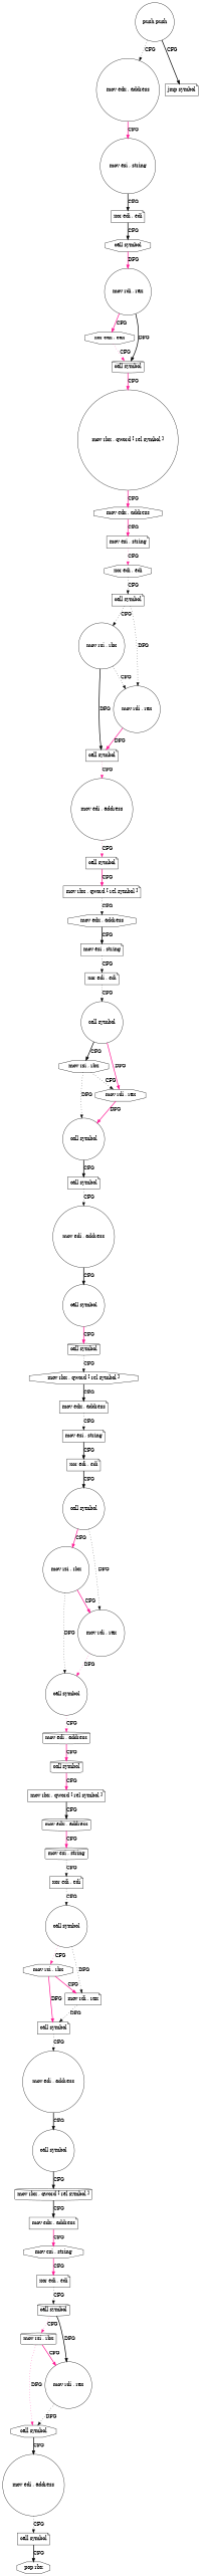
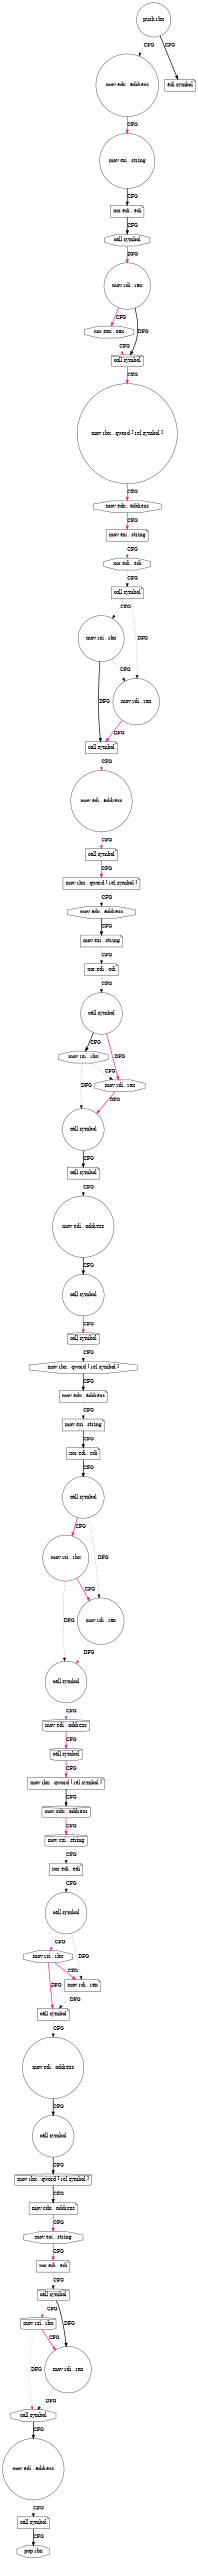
  digraph {
    node [shape=circle]
    edge [color=black style=bold]
-   n1 [label="push push"]
+   n1 [label="push rbx"]
    n2 [label="mov edx , address"]
-   n3 [label="jmp symbol" shape=note]
+   n3 [label="edi symbol" shape=note]
    n4 [label="mov esi , string"]
    n5 [label="xor edi , edi" shape=note]
    n6 [label="call symbol" shape=octagon]
    n7 [label="mov rdi , rax"]
    n8 [label="xor eax , eax" shape=octagon]
    n9 [label="call symbol" shape=cylinder]
    n10 [label="mov rbx , qword [ rel symbol ]"]
    n11 [label="mov edx , address" shape=octagon]
    n12 [label="mov esi , string" shape=note]
    n13 [label="xor edi , edi" shape=octagon]
    n14 [label="call symbol" shape=note]
    n15 [label="mov rsi , rbx"]
    n16 [label="mov rdi , rax"]
    n17 [label="call symbol" shape=note]
    n18 [label="mov edi , address"]
    n19 [label="call symbol" shape=note]
    n20 [label="mov rbx , qword [ rel symbol ]" shape=note]
    n21 [label="mov edx , address" shape=octagon]
    n22 [label="mov esi , string" shape=note]
    n23 [label="xor edi , edi" shape=note]
    n24 [label="call symbol"]
    n25 [label="mov rsi , rbx" shape=octagon]
    n26 [label="mov rdi , rax" shape=octagon]
    n27 [label="call symbol"]
    n28 [label="call symbol" shape=note]
    n29 [label="mov edi , address"]
    n30 [label="call symbol"]
    n31 [label="call symbol" shape=cylinder]
    n32 [label="mov rbx , qword [ rel symbol ]" shape=octagon]
    n33 [label="mov edx , address" shape=note]
    n34 [label="mov esi , string" shape=note]
    n35 [label="xor edi , edi" shape=note]
    n36 [label="call symbol"]
    n37 [label="mov rsi , rbx"]
    n38 [label="mov rdi , rax"]
    n39 [label="call symbol"]
    n40 [label="mov edi , address" shape=cylinder]
    n41 [label="call symbol" shape=cylinder]
    n42 [label="mov rbx , qword [ rel symbol ]" shape=note]
    n43 [label="mov edx , address" shape=cylinder]
    n44 [label="mov esi , string" shape=cylinder]
    n45 [label="xor edi , edi" shape=note]
    n46 [label="call symbol"]
    n47 [label="mov rsi , rbx" shape=octagon]
    n48 [label="mov rdi , rax" shape=note]
    n49 [label="call symbol" shape=note]
    n50 [label="mov edi , address"]
    n51 [label="call symbol"]
    n52 [label="mov rbx , qword [ rel symbol ]" shape=cylinder]
    n53 [label="mov edx , address" shape=note]
    n54 [label="mov esi , string" shape=octagon]
    n55 [label="xor edi , edi" shape=note]
    n56 [label="call symbol" shape=cylinder]
    n57 [label="mov rsi , rbx" shape=cylinder]
    n58 [label="mov rdi , rax"]
    n59 [label="call symbol" shape=octagon]
    n60 [label="mov edi , address"]
    n61 [label="call symbol" shape=note]
    n62 [label="pop rbx" shape=octagon]
    n1 -> n2 [label=CFG style=dotted]
    n1 -> n3 [label=CFG]
    n2 -> n4 [color=deeppink label=CFG]
    n4 -> n5 [label=CFG]
    n5 -> n6 [label=CFG]
    n6 -> n7 [color=deeppink label=DFG]
    n7 -> n8 [color=deeppink label=CFG]
    n7 -> n9 [label=DFG]
    n8 -> n9 [color=deeppink label=CFG style=dotted]
    n9 -> n10 [color=deeppink label=CFG]
    n10 -> n11 [color=deeppink label=CFG]
    n11 -> n12 [color=deeppink label=CFG]
    n12 -> n13 [color=deeppink label=CFG style=dotted]
    n13 -> n14 [label=CFG style=dotted]
    n14 -> n15 [label=CFG style=dotted]
    n14 -> n16 [label=DFG style=dotted]
    n15 -> n16 [label=CFG style=dotted]
    n15 -> n17 [label=DFG]
    n16 -> n17 [color=deeppink label=DFG]
    n17 -> n18 [color=deeppink label=CFG style=dotted]
    n18 -> n19 [color=deeppink label=CFG style=dotted]
    n19 -> n20 [color=deeppink label=CFG]
    n20 -> n21 [label=CFG style=dotted]
    n21 -> n22 [label=CFG]
    n22 -> n23 [label=CFG style=dotted]
    n23 -> n24 [label=CFG style=dotted]
    n24 -> n25 [label=CFG]
    n24 -> n26 [color=deeppink label=DFG]
    n25 -> n26 [label=CFG style=dotted]
    n25 -> n27 [label=DFG style=dotted]
    n26 -> n27 [color=deeppink label=DFG]
    n27 -> n28 [label=CFG]
    n28 -> n29 [label=CFG style=dotted]
    n29 -> n30 [label=CFG]
    n30 -> n31 [color=deeppink label=CFG]
    n31 -> n32 [label=CFG style=dotted]
    n32 -> n33 [label=CFG]
    n33 -> n34 [label=CFG style=dotted]
    n34 -> n35 [label=CFG]
    n35 -> n36 [label=CFG]
    n36 -> n37 [color=deeppink label=CFG]
    n36 -> n38 [label=DFG style=dotted]
    n37 -> n38 [color=deeppink label=CFG]
    n37 -> n39 [label=DFG style=dotted]
    n38 -> n39 [color=deeppink label=DFG style=dotted]
    n39 -> n40 [color=deeppink label=CFG style=dotted]
    n40 -> n41 [color=deeppink label=CFG]
    n41 -> n42 [color=deeppink label=CFG]
    n42 -> n43 [label=CFG]
    n43 -> n44 [color=deeppink label=CFG]
    n44 -> n45 [label=CFG style=dotted]
    n45 -> n46 [label=CFG style=dotted]
    n46 -> n47 [color=deeppink label=CFG style=dotted]
    n46 -> n48 [label=DFG style=dotted]
    n47 -> n48 [color=deeppink label=CFG]
    n47 -> n49 [color=deeppink label=DFG]
    n48 -> n49 [label=DFG style=dotted]
    n49 -> n50 [label=CFG style=dotted]
    n50 -> n51 [label=CFG]
    n51 -> n52 [label=CFG]
    n52 -> n53 [label=CFG]
    n53 -> n54 [color=deeppink label=CFG]
    n54 -> n55 [color=deeppink label=CFG]
    n55 -> n56 [label=CFG style=dotted]
    n56 -> n57 [color=deeppink label=CFG style=dotted]
    n56 -> n58 [label=DFG]
    n57 -> n58 [color=deeppink label=CFG]
    n57 -> n59 [color=deeppink label=DFG style=dotted]
    n58 -> n59 [label=DFG style=dotted]
    n59 -> n60 [label=CFG]
    n60 -> n61 [label=CFG style=dotted]
    n61 -> n62 [label=CFG]
  }
